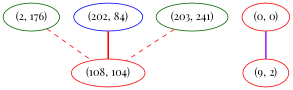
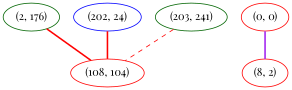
  graph {
    fontname="Playfair Display"
    node [color=red fontname="Playfair Display"]
    edge [color=red fontname="Playfair Display" style=dashed weight=1]
    "(108, 104)"
    "(2, 176)" [color=darkgreen]
    "(0, 0)"
-   "(8, 2)" [label="(9, 2)"]
-   "(202, 24)" [color=blue label="(202, 84)"]
+   "(8, 2)"
+   "(202, 24)" [color=blue]
    n6 [color=darkgreen label="(203, 241)"]
-   "(2, 176)" -- "(108, 104)"
+   "(2, 176)" -- "(108, 104)" [style=bold]
    "(0, 0)" -- "(8, 2)" [color=purple style=bold weight=4]
    "(202, 24)" -- "(108, 104)" [style=bold]
    n6 -- "(108, 104)"
  }
